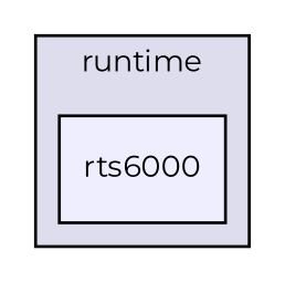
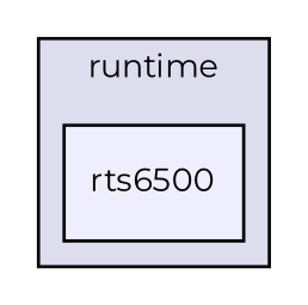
  digraph {
    compound=true
    fontname=Montserrat
-   n1 [fillcolor="#eeeeff" fontname=Montserrat fontsize=10 label=rts6000 pencolor=black shape=box style=filled]
+   n1 [fillcolor="#eeeeff" fontname=Montserrat fontsize=10 label=rts6500 pencolor=black shape=box style=filled]
    subgraph cluster_1 {
      bgcolor="#ddddee"
      fontsize=10
      label=runtime
      pencolor=black
      n1
    }
  }
